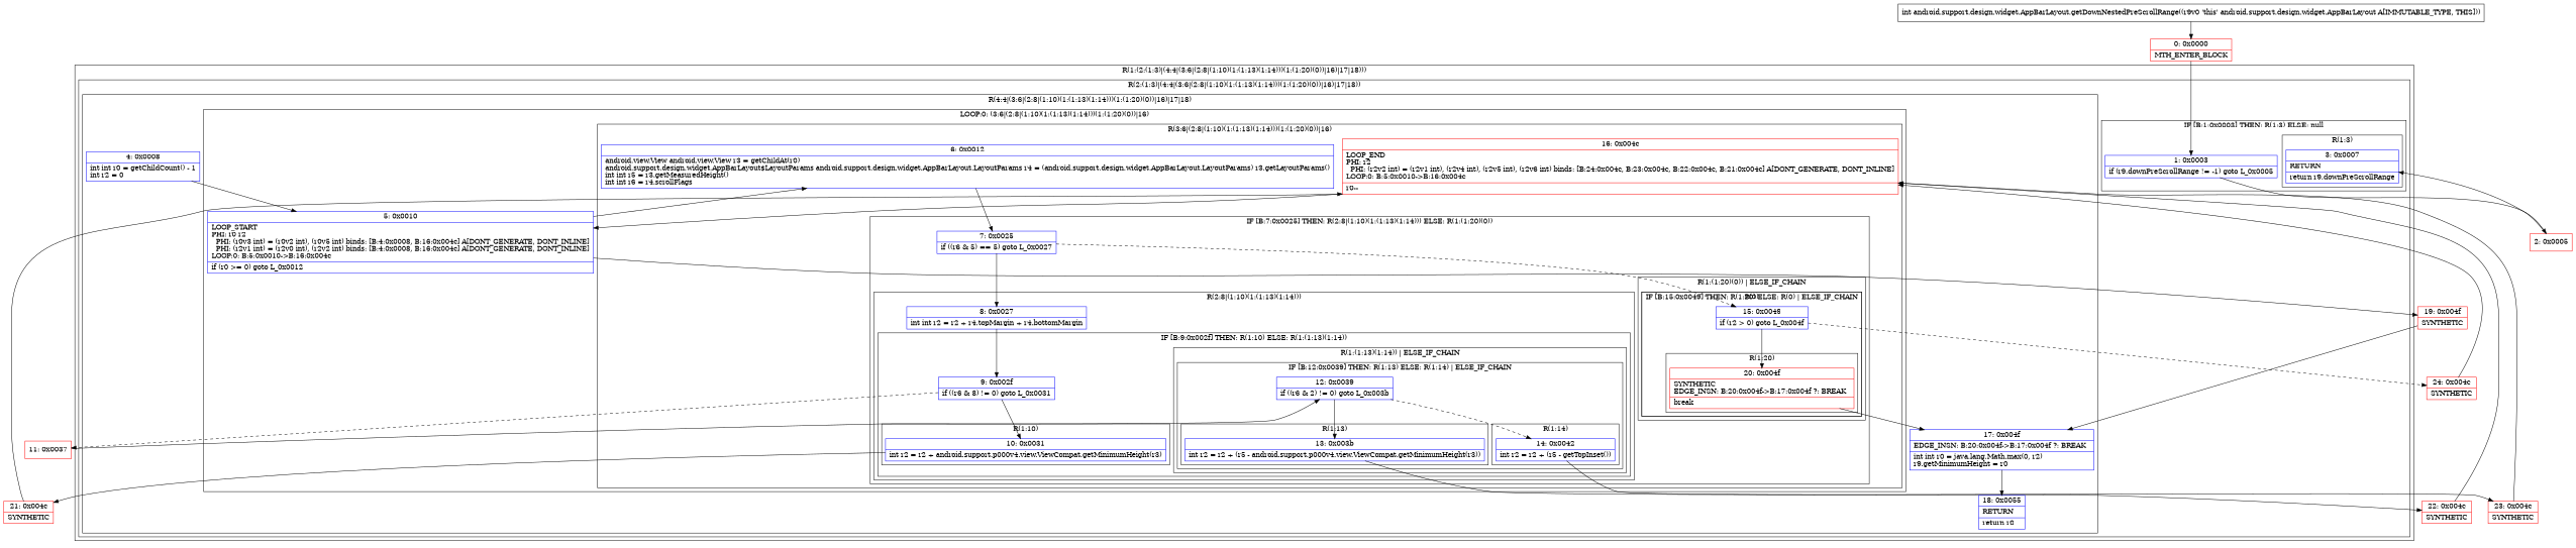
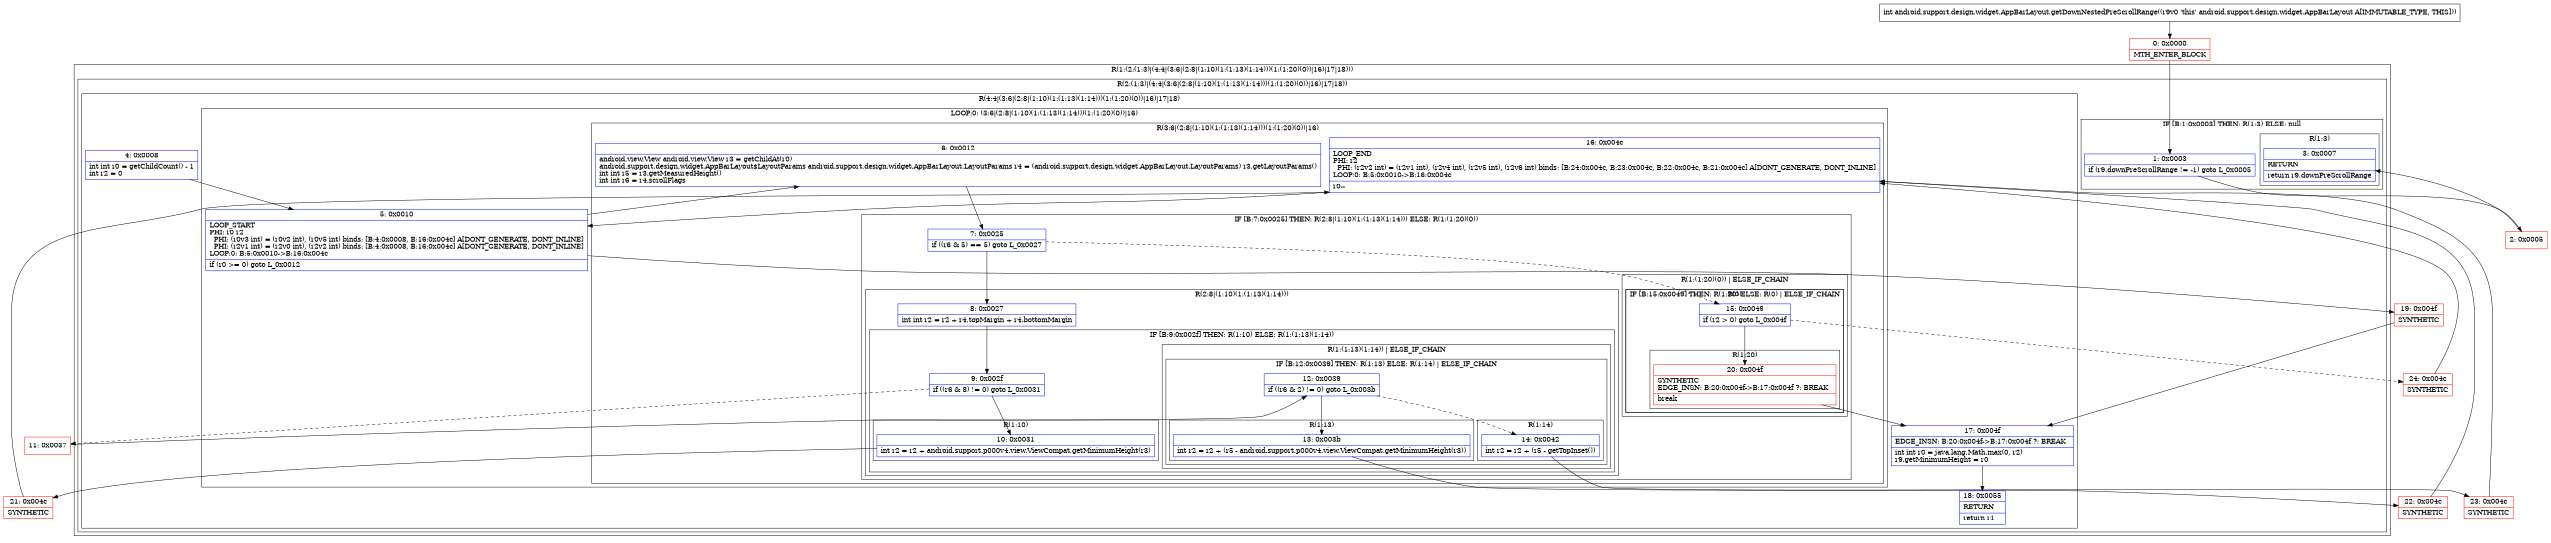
  digraph {
    node [color=blue shape=record]
    n1 [label="{3\:\ 0x0007|RETURN\l|return r9.downPreScrollRange\l}"]
    n2 [label="{1\:\ 0x0003|if (r9.downPreScrollRange != \-1) goto L_0x0005\l}"]
    n3 [label="{10\:\ 0x0031|int r2 = r2 + android.support.p000v4.view.ViewCompat.getMinimumHeight(r3)\l}"]
    n4 [label="{13\:\ 0x003b|int r2 = r2 + (r5 \- android.support.p000v4.view.ViewCompat.getMinimumHeight(r3))\l}"]
    n5 [label="{14\:\ 0x0042|int r2 = r2 + (r5 \- getTopInset())\l}"]
    n6 [label="{12\:\ 0x0039|if ((r6 & 2) != 0) goto L_0x003b\l}"]
    n7 [label="{9\:\ 0x002f|if ((r6 & 8) != 0) goto L_0x0031\l}"]
    n8 [label="{8\:\ 0x0027|int int r2 = r2 + r4.topMargin + r4.bottomMargin\l}"]
    n9 [color=red label="{20\:\ 0x004f|SYNTHETIC\lEDGE_INSN: B:20:0x004f\-\>B:17:0x004f ?: BREAK  \l|break\l}"]
    n10 [label="{15\:\ 0x0049|if (r2 \> 0) goto L_0x004f\l}"]
    n11 [label="{7\:\ 0x0025|if ((r6 & 5) == 5) goto L_0x0027\l}"]
    n12 [label="{6\:\ 0x0012|android.view.View android.view.View r3 = getChildAt(r0)\landroid.support.design.widget.AppBarLayout$LayoutParams android.support.design.widget.AppBarLayout.LayoutParams r4 = (android.support.design.widget.AppBarLayout.LayoutParams) r3.getLayoutParams()\lint int r5 = r3.getMeasuredHeight()\lint int r6 = r4.scrollFlags\l}"]
-   n13 [color=red label="{16\:\ 0x004c|LOOP_END\lPHI: r2 \l  PHI: (r2v2 int) = (r2v1 int), (r2v4 int), (r2v5 int), (r2v6 int) binds: [B:24:0x004c, B:23:0x004c, B:22:0x004c, B:21:0x004c] A[DONT_GENERATE, DONT_INLINE]\lLOOP:0: B:5:0x0010\-\>B:16:0x004c\l|r0\-\-\l}"]
+   n13 [label="{16\:\ 0x004c|LOOP_END\lPHI: r2 \l  PHI: (r2v2 int) = (r2v1 int), (r2v4 int), (r2v5 int), (r2v6 int) binds: [B:24:0x004c, B:23:0x004c, B:22:0x004c, B:21:0x004c] A[DONT_GENERATE, DONT_INLINE]\lLOOP:0: B:5:0x0010\-\>B:16:0x004c\l|r0\-\-\l}"]
    n14 [label="{5\:\ 0x0010|LOOP_START\lPHI: r0 r2 \l  PHI: (r0v3 int) = (r0v2 int), (r0v5 int) binds: [B:4:0x0008, B:16:0x004c] A[DONT_GENERATE, DONT_INLINE]\l  PHI: (r2v1 int) = (r2v0 int), (r2v2 int) binds: [B:4:0x0008, B:16:0x004c] A[DONT_GENERATE, DONT_INLINE]\lLOOP:0: B:5:0x0010\-\>B:16:0x004c\l|if (r0 \>= 0) goto L_0x0012\l}"]
    n15 [label="{4\:\ 0x0008|int int r0 = getChildCount() \- 1\lint r2 = 0\l}"]
    n16 [label="{17\:\ 0x004f|EDGE_INSN: B:20:0x004f\-\>B:17:0x004f ?: BREAK  \l|int int r0 = java.lang.Math.max(0, r2)\lr9.getMinimumHeight = r0\l}"]
-   n17 [label="{18\:\ 0x0055|RETURN\l|return r0\l}"]
+   n17 [label="{18\:\ 0x0055|RETURN\l|return r1\l}"]
    n18 [color=red label="{2\:\ 0x0005}"]
    n19 [color=red label="{21\:\ 0x004c|SYNTHETIC\l}"]
    n20 [color=red label="{22\:\ 0x004c|SYNTHETIC\l}"]
    n21 [color=red label="{23\:\ 0x004c|SYNTHETIC\l}"]
    n22 [color=red label="{11\:\ 0x0037}"]
    n23 [color=red label="{24\:\ 0x004c|SYNTHETIC\l}"]
    n24 [color=red label="{19\:\ 0x004f|SYNTHETIC\l}"]
    n25 [color=red label="{0\:\ 0x0000|MTH_ENTER_BLOCK\l}"]
    n26 [label="{int android.support.design.widget.AppBarLayout.getDownNestedPreScrollRange((r9v0 'this' android.support.design.widget.AppBarLayout A[IMMUTABLE_TYPE, THIS])) }" color=""]
    subgraph cluster_1 {
      label="R(1:(2:(1:3)|(4:4|(3:6|(2:8|(1:10)(1:(1:13)(1:14)))(1:(1:20)(0))|16)|17|18)))"
      subgraph cluster_2 {
        label="R(2:(1:3)|(4:4|(3:6|(2:8|(1:10)(1:(1:13)(1:14)))(1:(1:20)(0))|16)|17|18))"
        subgraph cluster_3 {
          label="IF [B:1:0x0003] THEN: R(1:3) ELSE: null"
          n2
          subgraph cluster_4 {
            label="R(1:3)"
            n1
          }
        }
        subgraph cluster_5 {
          label="R(4:4|(3:6|(2:8|(1:10)(1:(1:13)(1:14)))(1:(1:20)(0))|16)|17|18)"
          n15
          n16
          n17
          subgraph cluster_6 {
            label="LOOP:0: (3:6|(2:8|(1:10)(1:(1:13)(1:14)))(1:(1:20)(0))|16)"
            n14
            subgraph cluster_7 {
              label="R(3:6|(2:8|(1:10)(1:(1:13)(1:14)))(1:(1:20)(0))|16)"
              n12
              n13
              subgraph cluster_8 {
                label="IF [B:7:0x0025] THEN: R(2:8|(1:10)(1:(1:13)(1:14))) ELSE: R(1:(1:20)(0))"
                n11
                subgraph cluster_9 {
                  label="R(2:8|(1:10)(1:(1:13)(1:14)))"
                  n8
                  subgraph cluster_10 {
                    label="IF [B:9:0x002f] THEN: R(1:10) ELSE: R(1:(1:13)(1:14))"
                    n7
                    subgraph cluster_11 {
                      label="R(1:10)"
                      n3
                    }
                    subgraph cluster_12 {
                      label="R(1:(1:13)(1:14)) | ELSE_IF_CHAIN\l"
                      subgraph cluster_13 {
                        label="IF [B:12:0x0039] THEN: R(1:13) ELSE: R(1:14) | ELSE_IF_CHAIN\l"
                        n6
                        subgraph cluster_14 {
                          label="R(1:13)"
                          n4
                        }
                        subgraph cluster_15 {
                          label="R(1:14)"
                          n5
                        }
                      }
                    }
                  }
                }
                subgraph cluster_16 {
                  label="R(1:(1:20)(0)) | ELSE_IF_CHAIN\l"
                  subgraph cluster_17 {
                    label="IF [B:15:0x0049] THEN: R(1:20) ELSE: R(0) | ELSE_IF_CHAIN\l"
                    n10
                    subgraph cluster_18 {
                      label="R(1:20)"
                      n9
                    }
                    subgraph cluster_19 {
                      label="R(0)"
                    }
                  }
                }
              }
            }
          }
        }
      }
    }
    n2 -> n18
    n3 -> n19
    n4 -> n20
    n5 -> n21
    n6 -> n4
    n6 -> n5 [style=dashed]
    n7 -> n3
    n7 -> n22 [style=dashed]
    n8 -> n7
    n9 -> n16
    n10 -> n9
    n10 -> n23 [style=dashed]
    n11 -> n8
    n11 -> n10 [style=dashed]
    n12 -> n11
    n13 -> n14
    n14 -> n12
    n14 -> n24 [style=solid]
    n15 -> n14
    n16 -> n17
    n18 -> n1
    n19 -> n13
    n20 -> n13
    n21 -> n13
    n22 -> n6
    n23 -> n13
    n24 -> n16
    n25 -> n2
    n26 -> n25
  }
